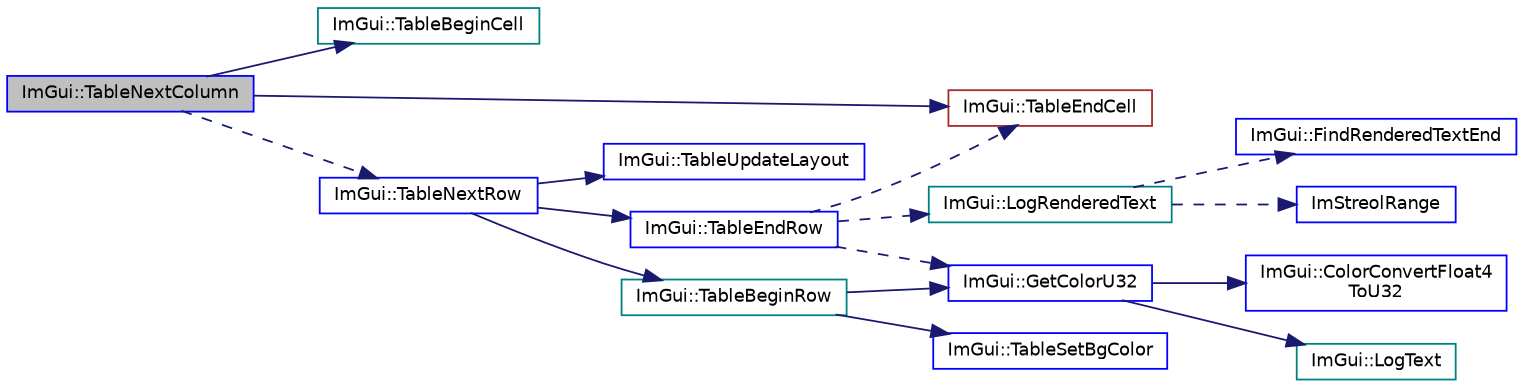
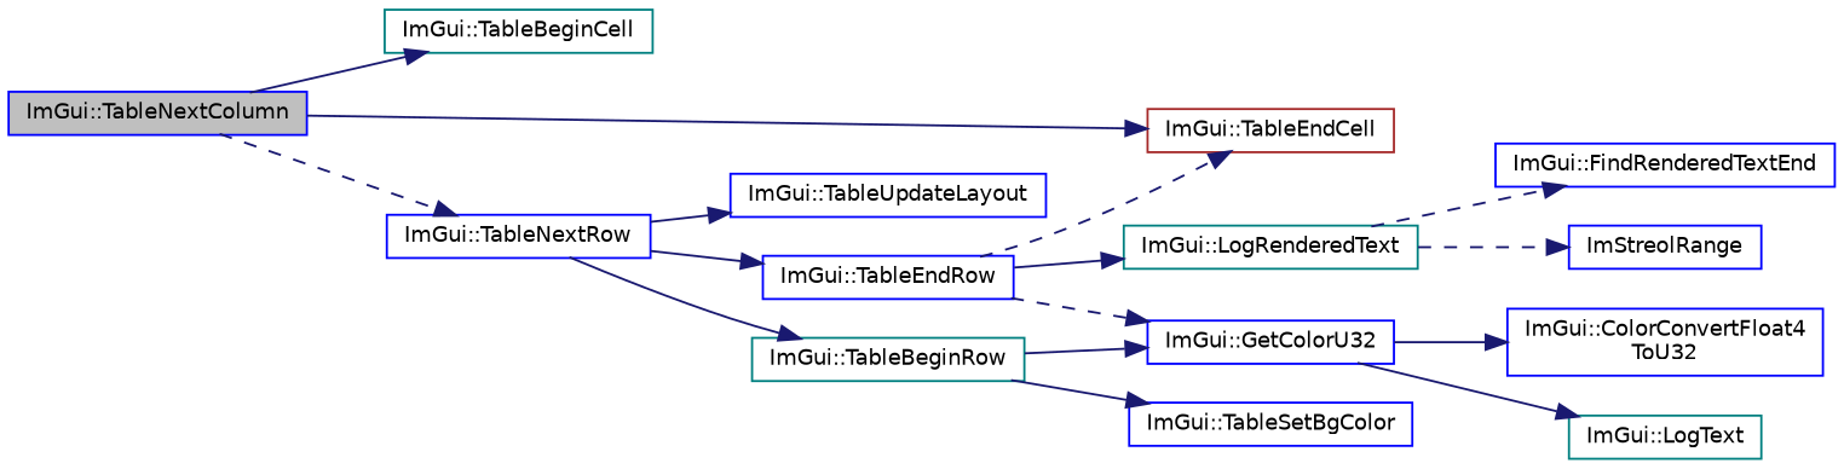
  digraph {
    rankdir=LR
    node [color=blue fillcolor=white fontname=Helvetica fontsize=10 shape=record style=filled]
    edge [color=midnightblue fontname=Helvetica fontsize=10 labelfontname=Helvetica labelfontsize=10 style=solid]
    n1 [fillcolor=grey75 fontcolor=black height=0.2 label="ImGui::TableNextColumn" width=0.4]
    n2 [color=teal height=0.2 label="ImGui::TableBeginCell" width=0.4]
    n3 [color=brown height=0.2 label="ImGui::TableEndCell" width=0.4]
    n4 [height=0.2 label="ImGui::TableNextRow" width=0.4]
    n5 [color=teal height=0.2 label="ImGui::TableBeginRow" width=0.4]
    n6 [height=0.2 label="ImGui::TableEndRow" width=0.4]
    n7 [height=0.2 label="ImGui::TableUpdateLayout" width=0.4]
    n8 [height=0.2 label="ImGui::GetColorU32" width=0.4]
    n9 [height=0.2 label="ImGui::TableSetBgColor" width=0.4]
    n10 [color=teal height=0.2 label="ImGui::LogRenderedText" width=0.4]
    n11 [height=0.2 label="ImGui::ColorConvertFloat4\lToU32" width=0.4]
    n12 [color=teal height=0.2 label="ImGui::LogText" width=0.4]
    n13 [height=0.2 label="ImGui::FindRenderedTextEnd" width=0.4]
    n14 [height=0.2 label=ImStreolRange width=0.4]
    n1 -> n2
    n1 -> n3
    n1 -> n4 [style=dashed]
    n4 -> n5
    n4 -> n6
    n4 -> n7
    n5 -> n8
    n5 -> n9
    n6 -> n3 [style=dashed]
    n6 -> n8 [style=dashed]
-   n6 -> n10 [style=dashed]
+   n6 -> n10
    n8 -> n11
    n8 -> n12
    n10 -> n13 [style=dashed]
    n10 -> n14 [style=dashed]
  }
